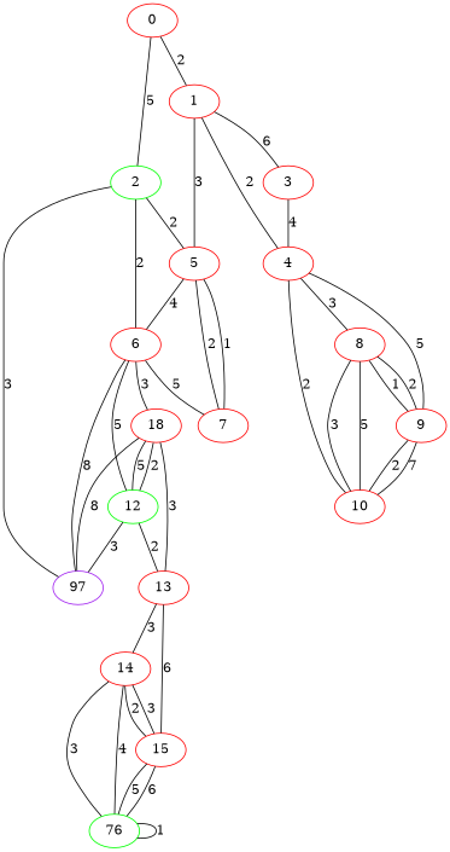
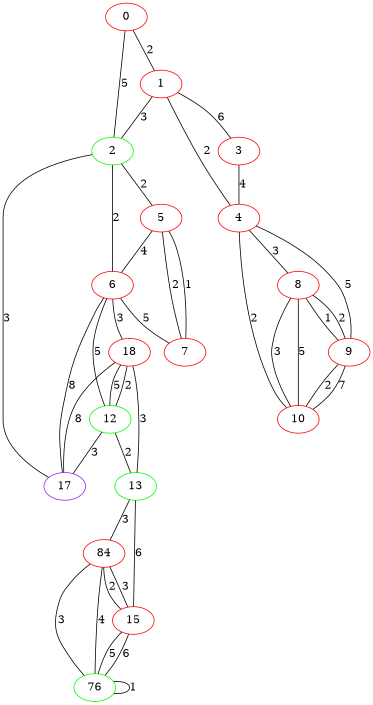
  graph {
    node [color=red weight=1]
    0
    1
    2 [color=green]
    3
    4
    5
    6
-   17 [color=purple weight=4 label=97]
+   17 [color=purple weight=4]
    8
    9
    10
    7
    n13 [label=18]
    12 [color=green weight=2]
-   13
-   14
+   13 [color=green]
+   14 [label=84]
    15
    n18 [color=green label=76 weight=2]
    0 -- 1 [label=2]
    0 -- 2 [label=5]
-   1 -- 5 [label=3]
+   1 -- 2 [label=3]
    1 -- 3 [label=6]
    1 -- 4 [label=2]
    2 -- 5 [label=2]
    2 -- 6 [label=2]
    2 -- 17 [label=3]
    3 -- 4 [label=4]
    4 -- 8 [label=3]
    4 -- 9 [label=5]
    4 -- 10 [label=2]
    5 -- 6 [label=4]
    5 -- 7 [label=2]
    5 -- 7 [label=1]
    6 -- 17 [label=8]
    6 -- 7 [label=5]
    6 -- n13 [label=3]
    6 -- 12 [label=5]
    8 -- 9 [label=1]
    8 -- 9 [label=2]
    8 -- 10 [label=3]
    8 -- 10 [label=5]
    9 -- 10 [label=2]
    9 -- 10 [label=7]
    n13 -- 17 [label=8]
    n13 -- 12 [label=5]
    n13 -- 12 [label=2]
    n13 -- 13 [label=3]
    12 -- 17 [label=3]
    12 -- 13 [label=2]
    13 -- 14 [label=3]
    13 -- 15 [label=6]
    14 -- 15 [label=2]
    14 -- 15 [label=3]
    14 -- n18 [label=3]
    14 -- n18 [label=4]
    15 -- n18 [label=5]
    15 -- n18 [label=6]
    n18 -- n18 [label=1]
  }
